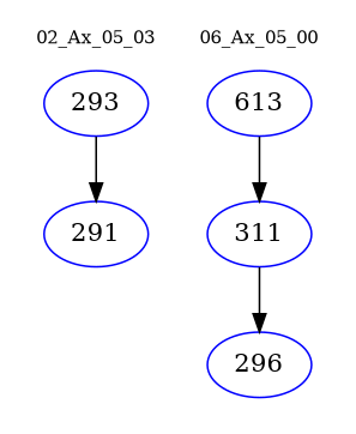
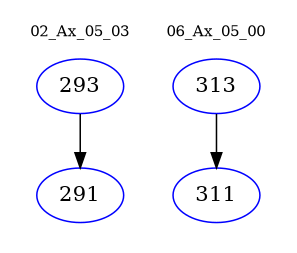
  digraph {
    node [color=blue]
    edge [color=black]
    n1 [label=293]
    n2 [label=291]
    n3 [label=311]
-   n4 [label=296]
-   n5 [label=613]
+   n5 [label=313]
    subgraph cluster_1 {
      color=white
      fontsize=10
      label="02_Ax_05_03"
      n1
      n2
    }
    subgraph cluster_2 {
      color=white
      fontsize=10
      label="06_Ax_05_00"
      n3
-     n4
      n5
    }
    n1 -> n2
-   n3 -> n4
    n5 -> n3
  }
